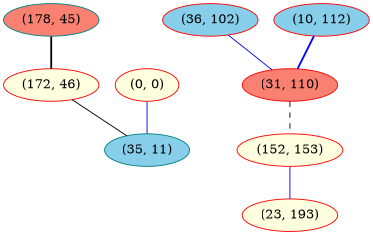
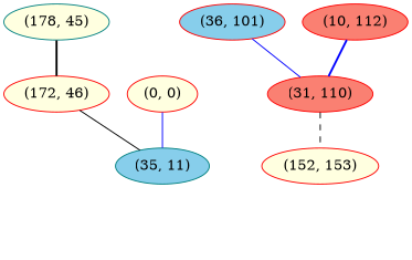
  graph {
    node [color=red fillcolor=lightyellow style=filled]
    edge [color=blue style=solid weight=1]
-   "(178, 45)" [color=teal fillcolor=salmon]
+   "(178, 45)" [color=teal]
    "(172, 46)"
    "(35, 11)" [color=teal fillcolor=skyblue]
    "(0, 0)"
-   "(36, 101)" [fillcolor=skyblue label="(36, 102)"]
+   "(36, 101)" [fillcolor=skyblue]
    "(31, 110)" [fillcolor=salmon]
    "(152, 153)"
-   "(10, 112)" [fillcolor=skyblue]
-   "(23, 193)"
+   "(10, 112)" [fillcolor=salmon]
    "(178, 45)" -- "(172, 46)" [color=black style=bold]
    "(172, 46)" -- "(35, 11)" [color=black]
    "(0, 0)" -- "(35, 11)" [weight=4]
    "(36, 101)" -- "(31, 110)"
    "(31, 110)" -- "(152, 153)" [color=black style=dashed]
-   "(152, 153)" -- "(23, 193)"
    "(10, 112)" -- "(31, 110)" [style=bold]
  }
